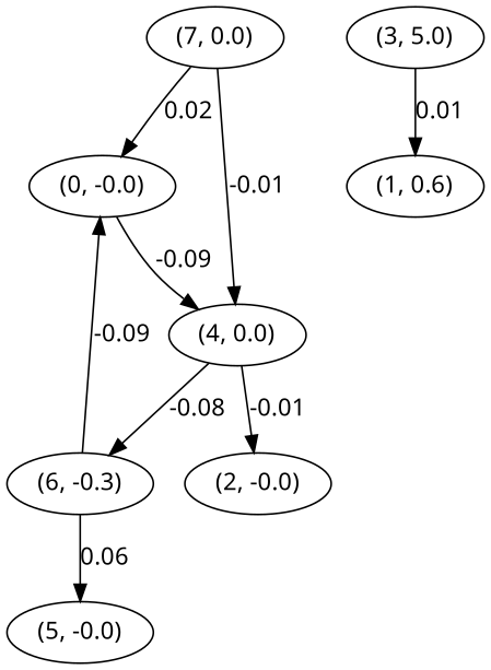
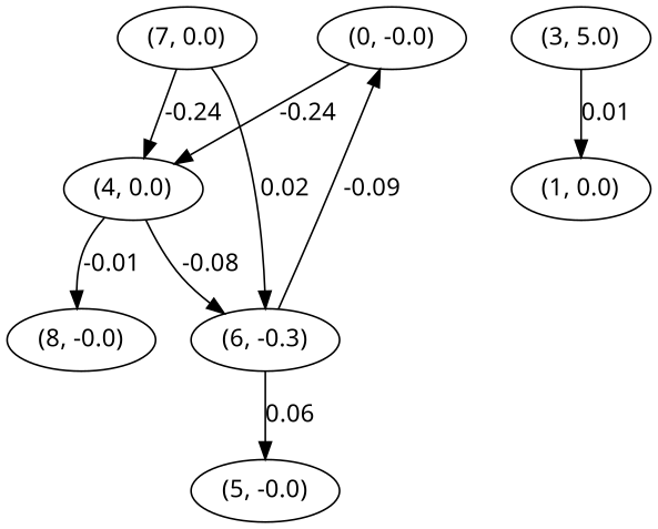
  digraph {
    fontname="Noto Sans"
    node [fontname="Noto Sans"]
    edge [fontname="Noto Sans"]
    n1 [label="(0, -0.0)"]
    n2 [label="(4, 0.0)"]
-   n3 [label="(2, -0.0)"]
+   n3 [label="(8, -0.0)"]
    n4 [label="(6, -0.3)"]
-   n5 [label="(1, 0.6)"]
+   n5 [label="(1, 0.0)"]
    n6 [label="(3, 5.0)"]
    n7 [label="(5, -0.0)"]
    n8 [label="(7, 0.0)"]
-   n1 -> n2 [label=-0.09]
+   n1 -> n2 [label=-0.24]
    n2 -> n3 [label=-0.01]
    n2 -> n4 [label=-0.08]
    n4 -> n1 [label=-0.09]
    n4 -> n7 [label=0.06]
    n6 -> n5 [label=0.01]
-   n8 -> n2 [label=-0.01]
-   n8 -> n1 [label=0.02]
+   n8 -> n2 [label=-0.24]
+   n8 -> n4 [label=0.02]
  }
